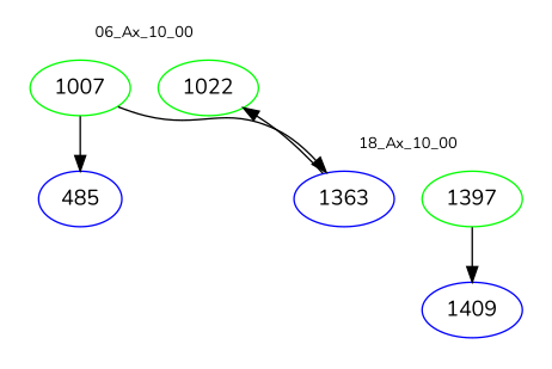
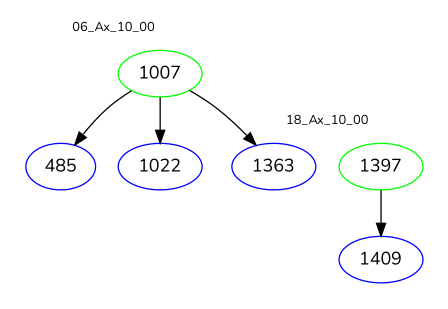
  digraph {
    fontname=Nunito
    node [color=blue fontname=Nunito]
    edge [color=black fontname=Nunito]
    n1 [color=green label=1007]
    n2 [label=485]
-   n3 [color=green label=1022]
+   n3 [label=1022]
    n4 [color=green label=1397]
    n5 [label=1363]
    n6 [label=1409]
    subgraph cluster_1 {
      color=white
      fontsize=10
      label="06_Ax_10_00"
      n1
      n2
      n3
    }
    subgraph cluster_2 {
      color=white
      fontsize=10
      label="18_Ax_10_00"
      n4
      n5
      n6
    }
    n1 -> n2
-   n5 -> n3
+   n1 -> n3
    n1 -> n5
    n4 -> n6
  }
